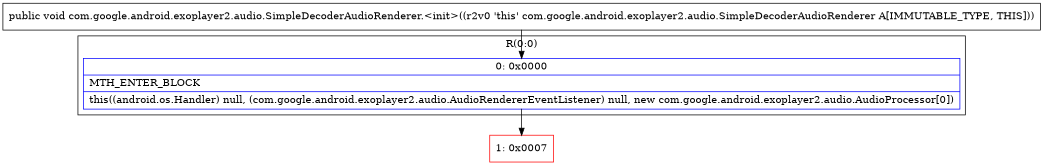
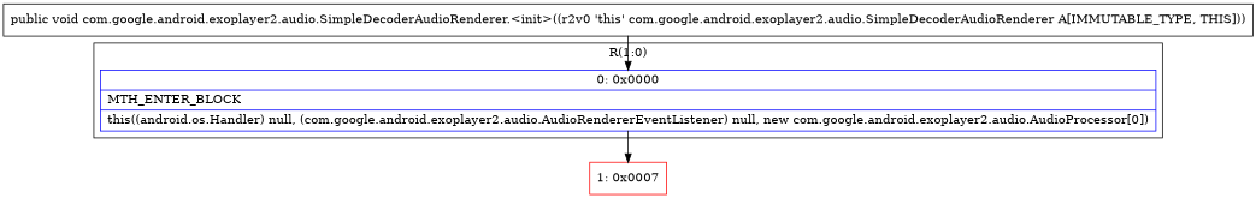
  digraph {
    node [shape=record]
    n1 [color=blue label="{0\:\ 0x0000|MTH_ENTER_BLOCK\l|this((android.os.Handler) null, (com.google.android.exoplayer2.audio.AudioRendererEventListener) null, new com.google.android.exoplayer2.audio.AudioProcessor[0])\l}"]
    n2 [color=red label="{1\:\ 0x0007}"]
    n3 [label="{public void com.google.android.exoplayer2.audio.SimpleDecoderAudioRenderer.\<init\>((r2v0 'this' com.google.android.exoplayer2.audio.SimpleDecoderAudioRenderer A[IMMUTABLE_TYPE, THIS])) }"]
    subgraph cluster_1 {
-     label="R(0:0)"
+     label="R(1:0)"
      n1
    }
    n1 -> n2
    n3 -> n1
  }
